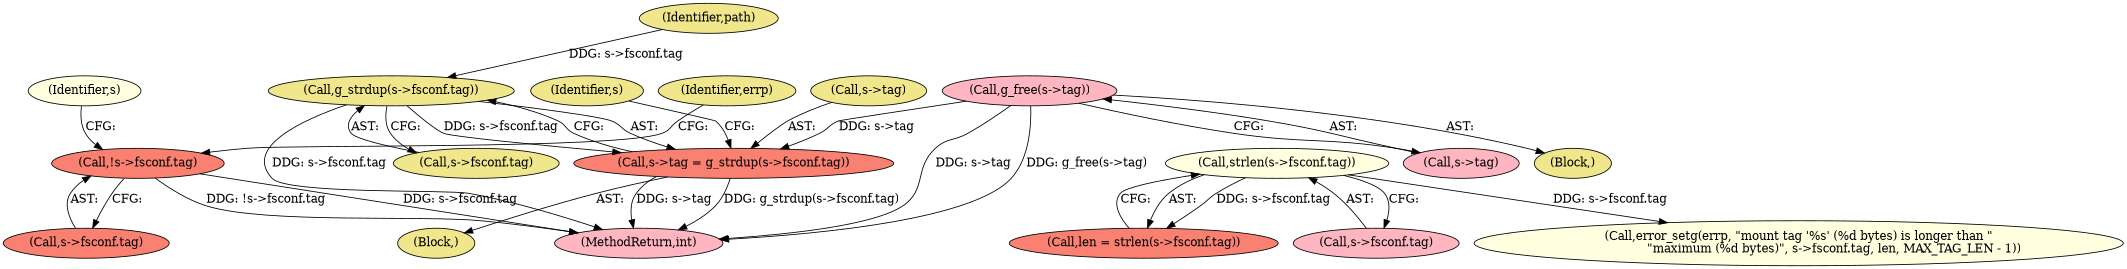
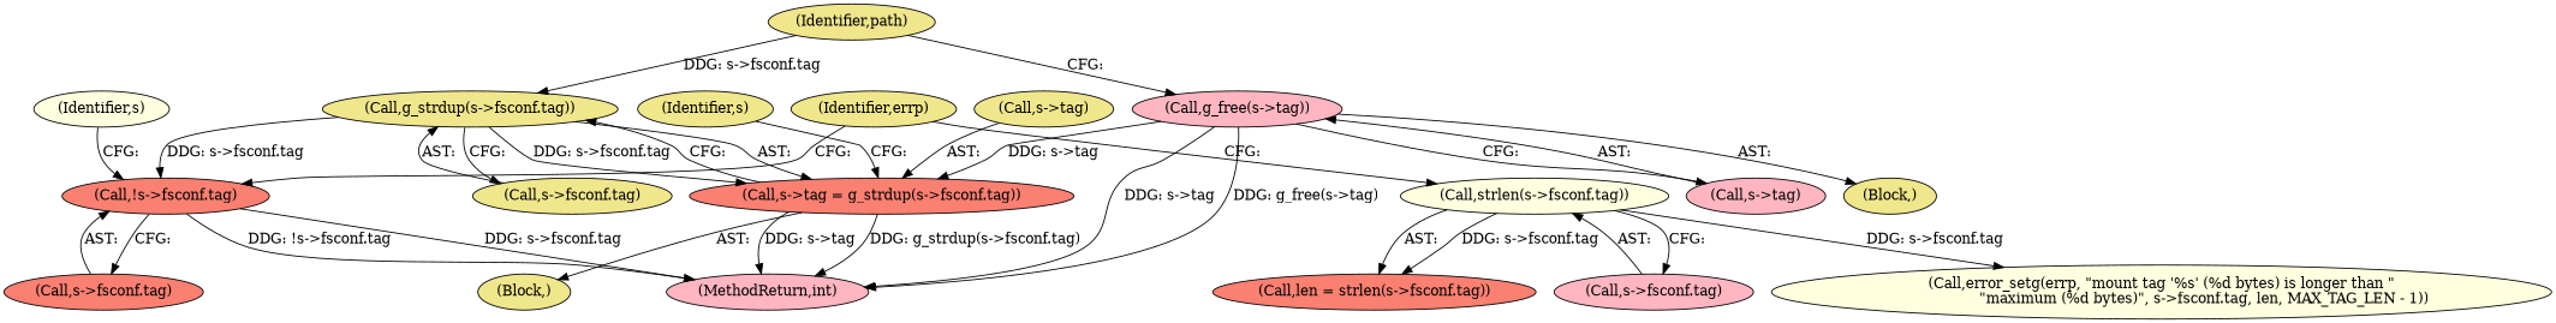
  digraph {
    node [fillcolor=khaki style=filled]
    n1 [label="(Call,g_strdup(s->fsconf.tag))"]
    n2 [fillcolor=salmon label="(Call,s->tag = g_strdup(s->fsconf.tag))"]
    n3 [fillcolor=lightpink label="(MethodReturn,int)"]
    n4 [label="(Call,s->fsconf.tag)"]
    n5 [label="(Block,)"]
    n6 [fillcolor=lightyellow label="(Call,strlen(s->fsconf.tag))"]
    n7 [fillcolor=lightpink label="(Call,s->fsconf.tag)"]
    n8 [fillcolor=salmon label="(Call,len = strlen(s->fsconf.tag))"]
    n9 [fillcolor=lightyellow label="(Call,error_setg(errp, \"mount tag '%s' (%d bytes) is longer than \"\n                   \"maximum (%d bytes)\", s->fsconf.tag, len, MAX_TAG_LEN - 1))"]
    n10 [fillcolor=salmon label="(Call,!s->fsconf.tag)"]
    n11 [fillcolor=salmon label="(Call,s->fsconf.tag)"]
    n12 [fillcolor=lightpink label="(Call,g_free(s->tag))"]
    n13 [fillcolor=lightpink label="(Call,s->tag)"]
    n14 [label="(Block,)"]
    n15 [fillcolor=lightyellow label="(Identifier,s)"]
    n16 [label="(Identifier,path)"]
    n17 [label="(Identifier,s)"]
    n18 [label="(Identifier,errp)"]
    n19 [label="(Call,s->tag)"]
    n1 -> n2 [label="AST: "]
    n1 -> n2 [label="DDG: s->fsconf.tag"]
-   n1 -> n3 [label="DDG: s->fsconf.tag"]
+   n1 -> n10 [label="DDG: s->fsconf.tag"]
    n1 -> n4 [label="CFG: "]
    n2 -> n1 [label="CFG: "]
    n2 -> n3 [label="DDG: g_strdup(s->fsconf.tag)"]
    n2 -> n3 [label="DDG: s->tag"]
    n2 -> n5 [label="AST: "]
    n4 -> n1 [label="AST: "]
    n6 -> n7 [label="CFG: "]
    n6 -> n8 [label="AST: "]
    n6 -> n8 [label="DDG: s->fsconf.tag"]
    n6 -> n9 [label="DDG: s->fsconf.tag"]
    n7 -> n6 [label="AST: "]
-   n8 -> n6 [label="CFG: "]
+   n18 -> n6 [label="CFG: "]
    n10 -> n3 [label="DDG: s->fsconf.tag"]
    n10 -> n3 [label="DDG: !s->fsconf.tag"]
    n10 -> n11 [label="CFG: "]
    n11 -> n10 [label="AST: "]
    n12 -> n2 [label="DDG: s->tag"]
    n12 -> n3 [label="DDG: s->tag"]
    n12 -> n3 [label="DDG: g_free(s->tag)"]
    n12 -> n13 [label="CFG: "]
    n12 -> n14 [label="AST: "]
    n13 -> n12 [label="AST: "]
    n15 -> n10 [label="CFG: "]
    n16 -> n1 [label="DDG: s->fsconf.tag"]
+   n16 -> n12 [label="CFG: "]
    n17 -> n2 [label="CFG: "]
    n18 -> n10 [label="CFG: "]
    n19 -> n2 [label="AST: "]
  }
